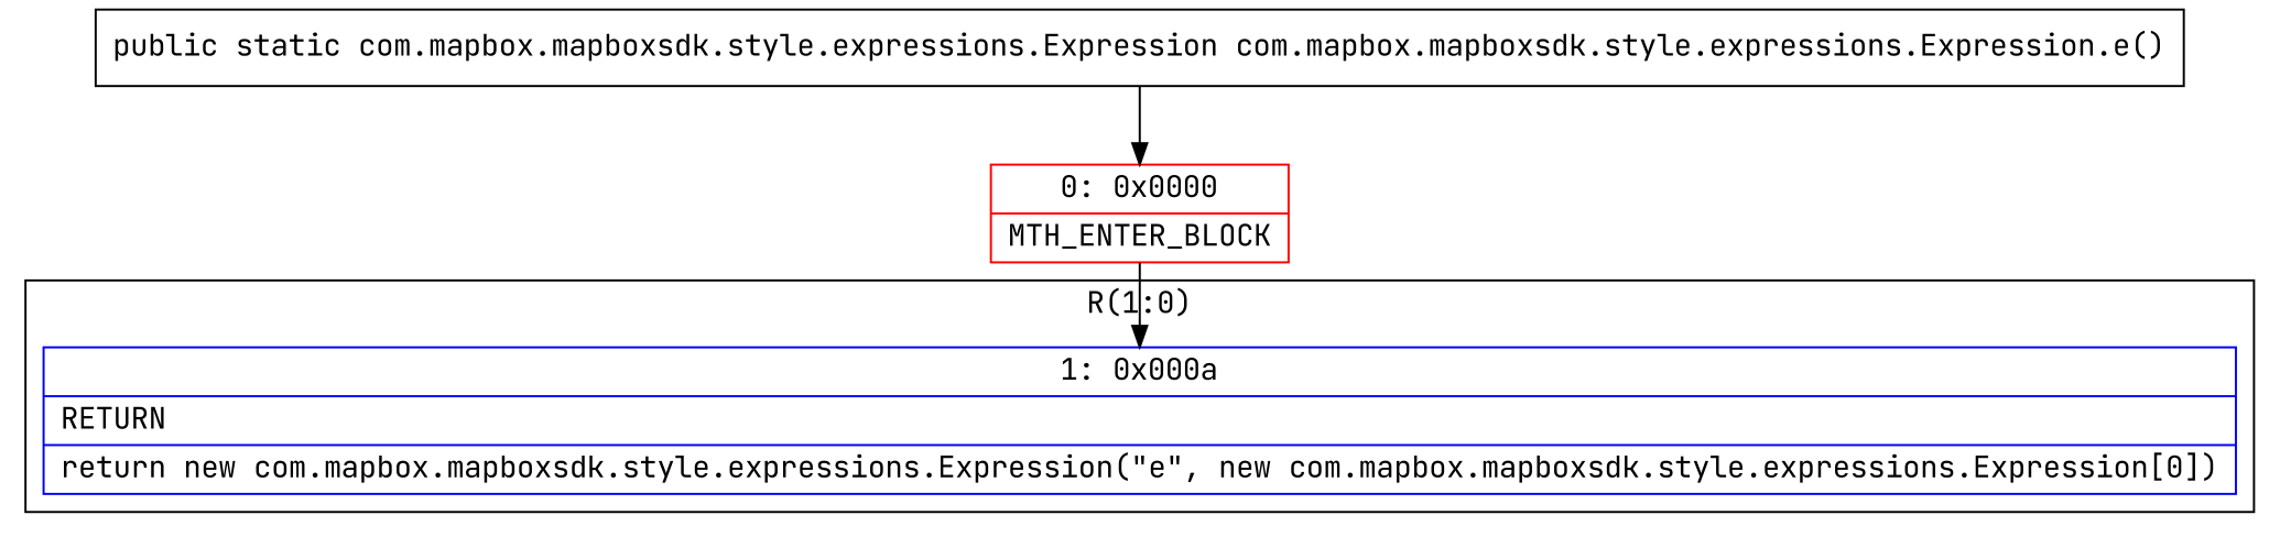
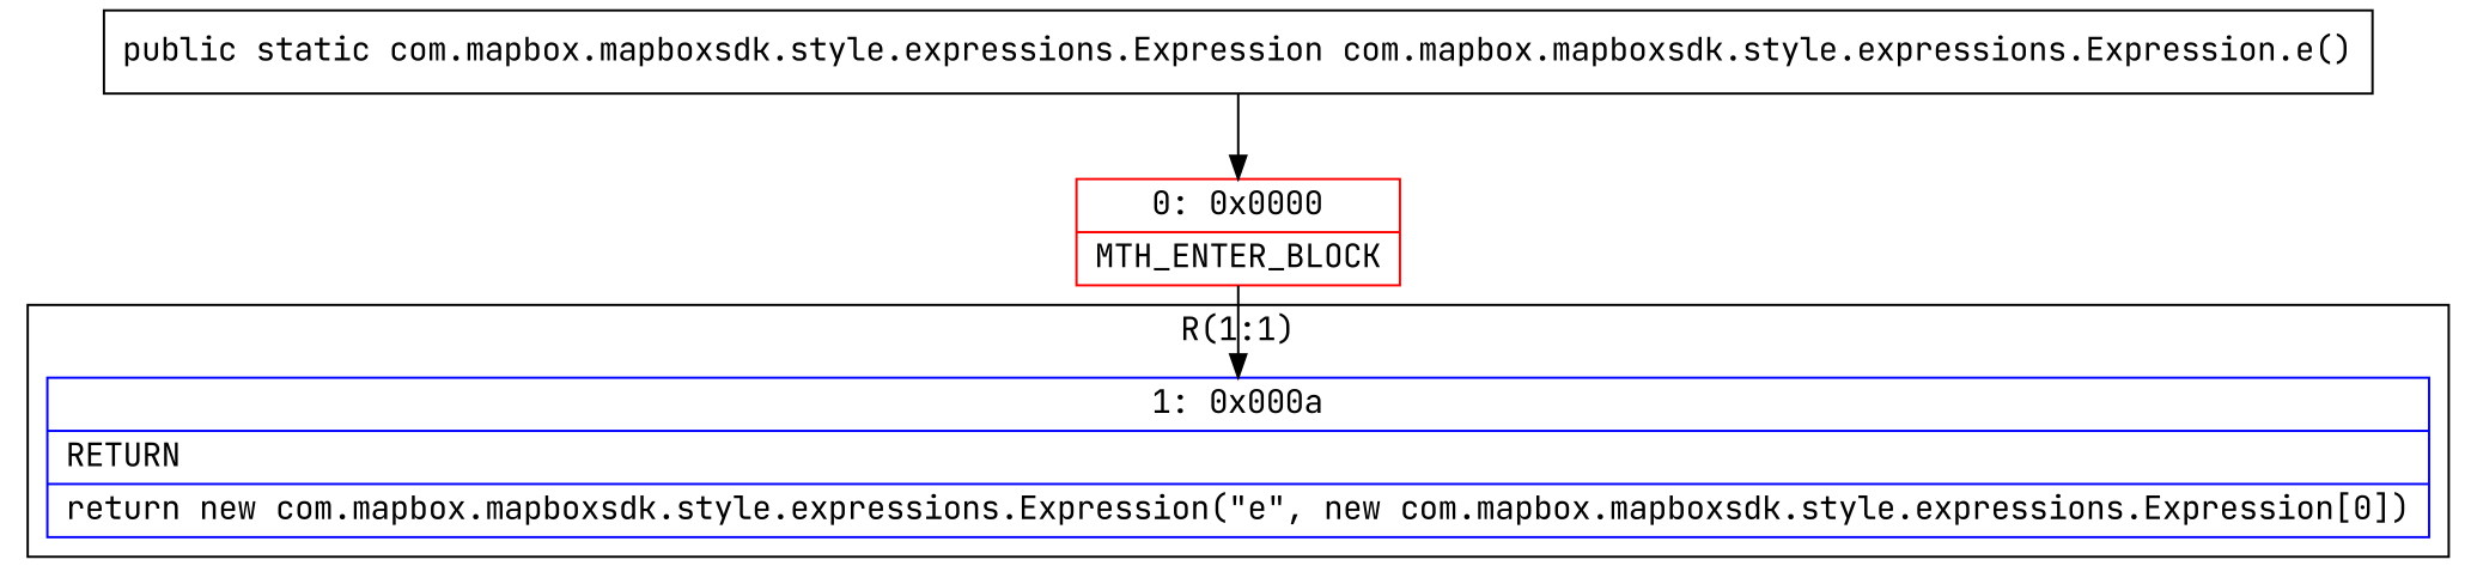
  digraph {
    fontname="JetBrains Mono"
    node [shape=record fontname="JetBrains Mono"]
    edge [fontname="JetBrains Mono"]
    n1 [color=blue label="{1\:\ 0x000a|RETURN\l|return new com.mapbox.mapboxsdk.style.expressions.Expression(\"e\", new com.mapbox.mapboxsdk.style.expressions.Expression[0])\l}"]
    n2 [color=red label="{0\:\ 0x0000|MTH_ENTER_BLOCK\l}"]
    n3 [label="{public static com.mapbox.mapboxsdk.style.expressions.Expression com.mapbox.mapboxsdk.style.expressions.Expression.e() }"]
    subgraph cluster_1 {
-     label="R(1:0)"
+     label="R(1:1)"
      n1
    }
    n2 -> n1
    n3 -> n2
  }
